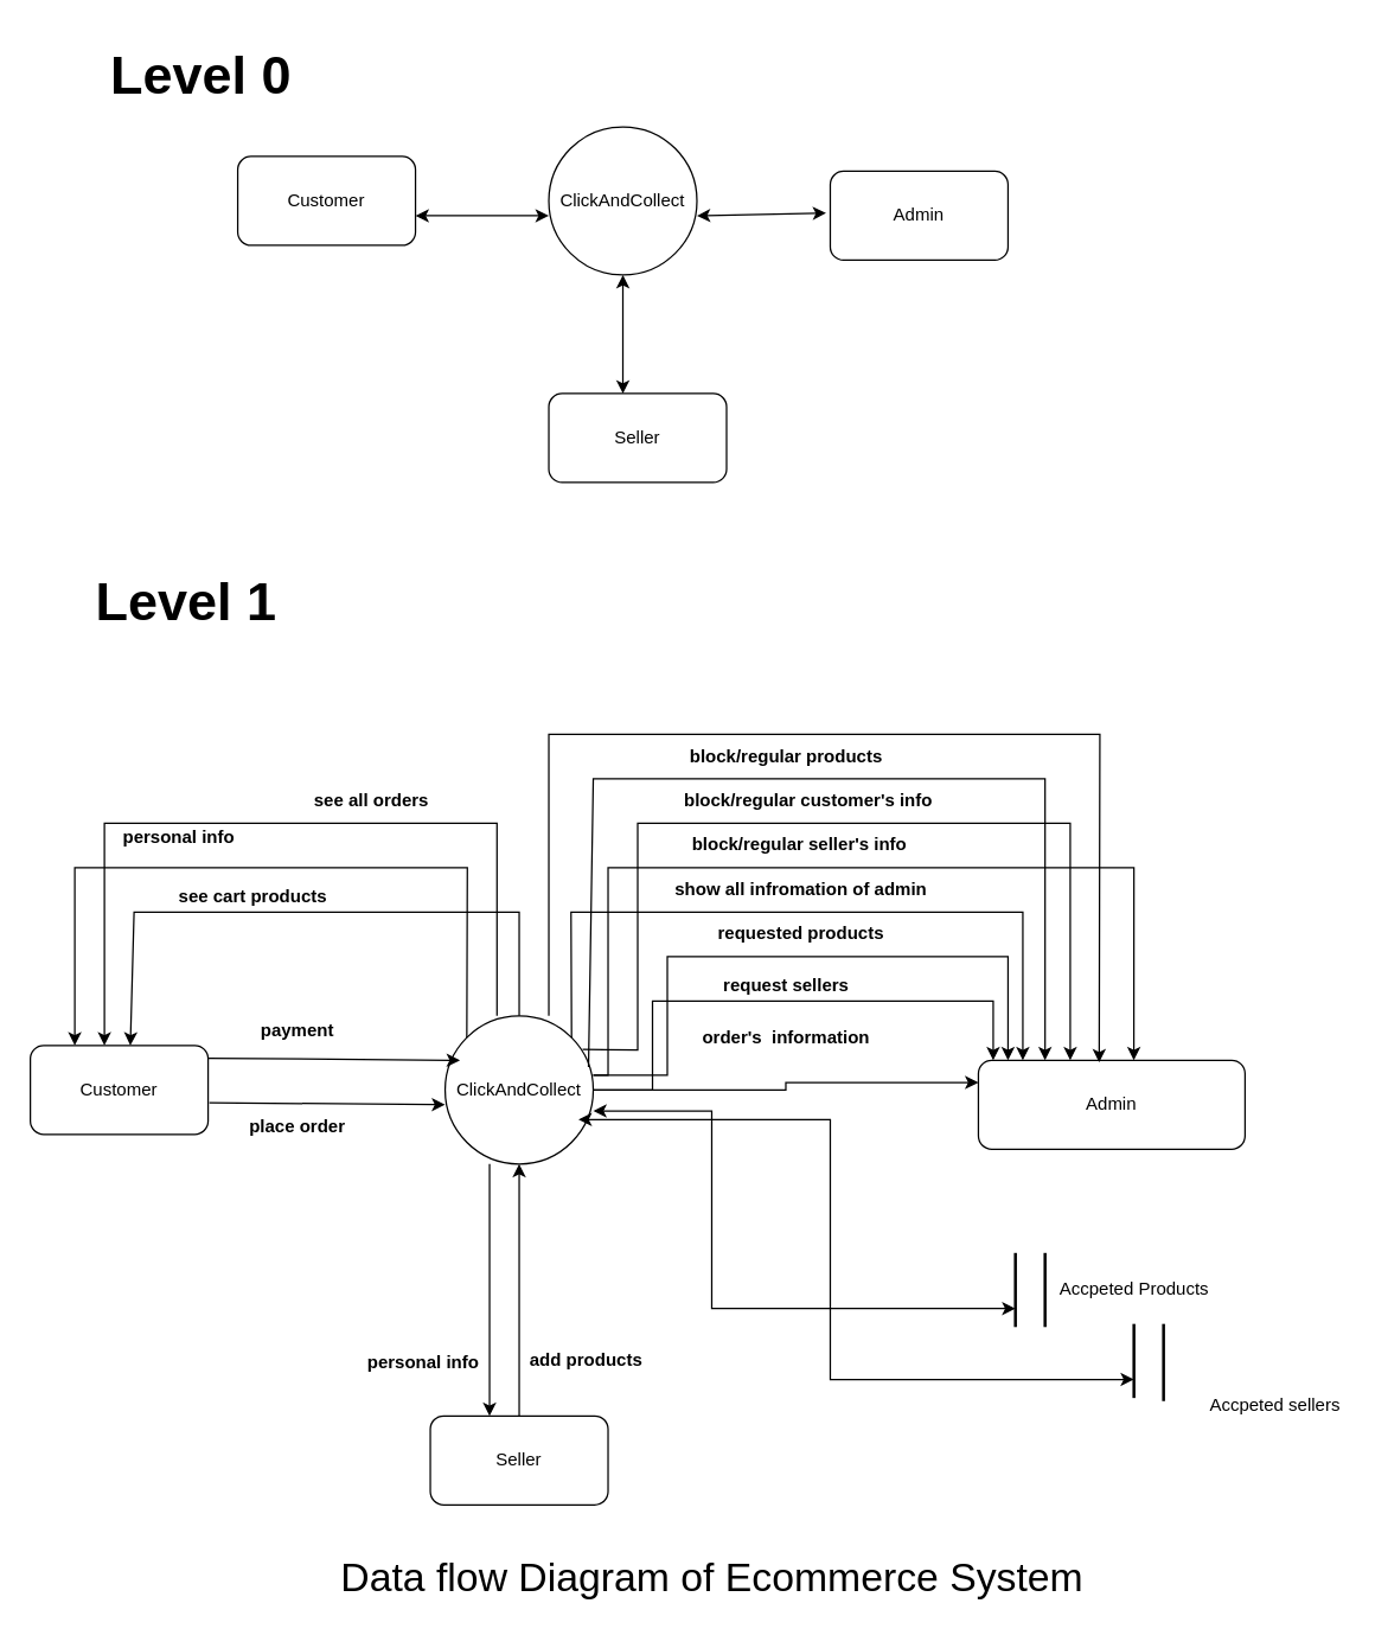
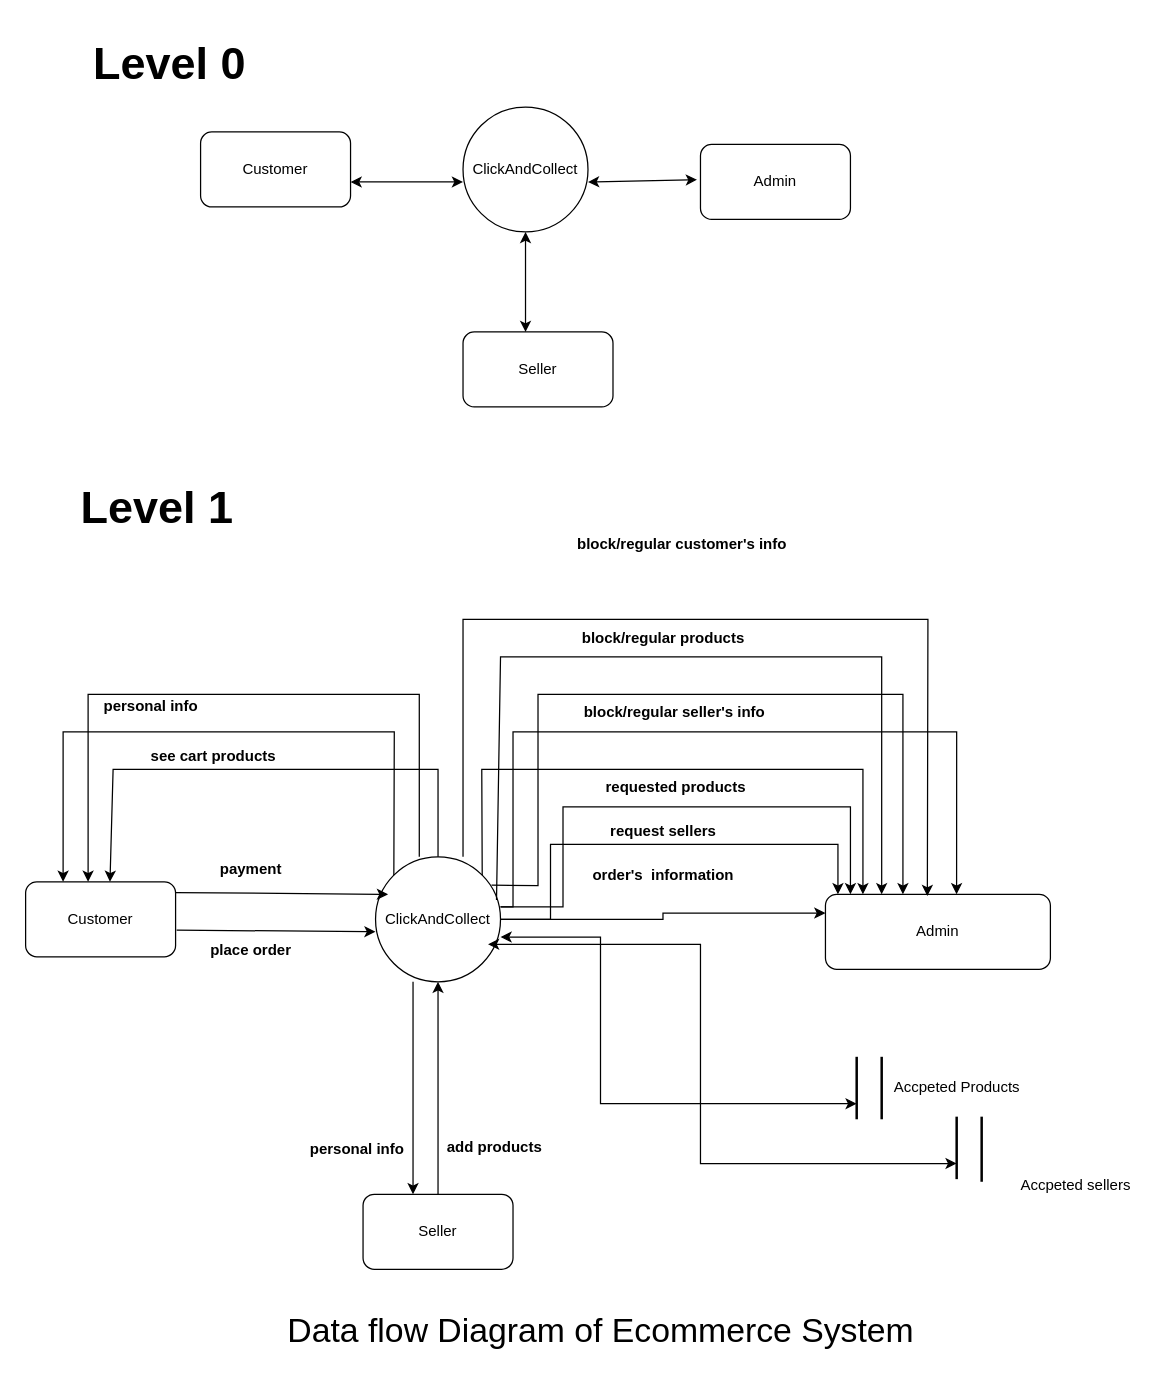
  <mxCell id="0" />
  <mxCell id="1" parent="0" />
  <mxCell id="2" value="&lt;b style=&quot;font-size: 36px;&quot;&gt;Level 0&lt;/b&gt;" style="text;html=1;align=center;verticalAlign=middle;resizable=0;points=[];autosize=1;strokeColor=none;fillColor=none;fontSize=36;" parent="1" vertex="1"><mxGeometry x="60" y="20" width="150" height="60" as="geometry" /></mxCell>
  <mxCell id="3" value="ClickAndCollect" style="ellipse;whiteSpace=wrap;html=1;aspect=fixed;" parent="1" vertex="1"><mxGeometry x="370" y="85" width="100" height="100" as="geometry" /></mxCell>
  <mxCell id="4" value="Customer" style="rounded=1;whiteSpace=wrap;html=1;" parent="1" vertex="1"><mxGeometry x="160" y="105" width="120" height="60" as="geometry" /></mxCell>
  <mxCell id="5" value="Admin" style="rounded=1;whiteSpace=wrap;html=1;" parent="1" vertex="1"><mxGeometry x="560" y="115" width="120" height="60" as="geometry" /></mxCell>
  <mxCell id="6" value="Seller" style="rounded=1;whiteSpace=wrap;html=1;" parent="1" vertex="1"><mxGeometry x="370" y="265" width="120" height="60" as="geometry" /></mxCell>
  <mxCell id="7" value="" style="endArrow=classic;startArrow=classic;html=1;rounded=0;" parent="1" edge="1"><mxGeometry width="50" height="50" relative="1" as="geometry"><mxPoint x="280" y="145" as="sourcePoint" /><mxPoint x="370" y="145" as="targetPoint" /></mxGeometry></mxCell>
  <mxCell id="8" value="" style="endArrow=classic;startArrow=classic;html=1;rounded=0;entryX=-0.028;entryY=0.582;entryDx=0;entryDy=0;entryPerimeter=0;" parent="1" edge="1"><mxGeometry width="50" height="50" relative="1" as="geometry"><mxPoint x="470" y="145" as="sourcePoint" /><mxPoint x="557.2" y="143.2" as="targetPoint" /></mxGeometry></mxCell>
  <mxCell id="9" value="" style="endArrow=classic;startArrow=classic;html=1;rounded=0;entryX=0.5;entryY=1;entryDx=0;entryDy=0;" parent="1" target="3" edge="1"><mxGeometry width="50" height="50" relative="1" as="geometry"><mxPoint x="420" y="265" as="sourcePoint" /><mxPoint x="350" y="225" as="targetPoint" /></mxGeometry></mxCell>
  <mxCell id="10" value="&lt;b style=&quot;font-size: 36px;&quot;&gt;Level 1&lt;/b&gt;" style="text;html=1;align=center;verticalAlign=middle;resizable=0;points=[];autosize=1;strokeColor=none;fillColor=none;fontSize=36;" parent="1" vertex="1"><mxGeometry x="50" y="375" width="150" height="60" as="geometry" /></mxCell>
  <mxCell id="11" style="edgeStyle=orthogonalEdgeStyle;rounded=0;orthogonalLoop=1;jettySize=auto;html=1;entryX=0;entryY=0.25;entryDx=0;entryDy=0;" parent="1" source="12" target="14" edge="1"><mxGeometry relative="1" as="geometry" /></mxCell>
  <mxCell id="12" value="ClickAndCollect" style="ellipse;whiteSpace=wrap;html=1;aspect=fixed;" parent="1" vertex="1"><mxGeometry x="300" y="685" width="100" height="100" as="geometry" /></mxCell>
  <mxCell id="13" value="Customer" style="rounded=1;whiteSpace=wrap;html=1;" parent="1" vertex="1"><mxGeometry x="20" y="705" width="120" height="60" as="geometry" /></mxCell>
  <mxCell id="14" value="Admin" style="rounded=1;whiteSpace=wrap;html=1;" parent="1" vertex="1"><mxGeometry x="660" y="715" width="180" height="60" as="geometry" /></mxCell>
  <mxCell id="15" value="Seller" style="rounded=1;whiteSpace=wrap;html=1;" parent="1" vertex="1"><mxGeometry x="290" y="955" width="120" height="60" as="geometry" /></mxCell>
  <mxCell id="16" value="" style="endArrow=classic;startArrow=none;html=1;rounded=0;exitX=1.007;exitY=0.643;exitDx=0;exitDy=0;exitPerimeter=0;startFill=0;endFill=1;" parent="1" source="13" edge="1"><mxGeometry width="50" height="50" relative="1" as="geometry"><mxPoint x="210" y="745" as="sourcePoint" /><mxPoint x="300" y="745" as="targetPoint" /></mxGeometry></mxCell>
  <mxCell id="17" value="" style="endArrow=classic;startArrow=none;html=1;rounded=0;entryX=0.5;entryY=1;entryDx=0;entryDy=0;endFill=1;startFill=0;" parent="1" target="12" edge="1"><mxGeometry width="50" height="50" relative="1" as="geometry"><mxPoint x="350" y="955" as="sourcePoint" /><mxPoint x="280" y="825" as="targetPoint" /></mxGeometry></mxCell>
  <mxCell id="18" value="" style="endArrow=classic;html=1;rounded=0;entryX=0.25;entryY=0;entryDx=0;entryDy=0;exitX=0.968;exitY=0.346;exitDx=0;exitDy=0;exitPerimeter=0;" parent="1" source="12" target="14" edge="1"><mxGeometry width="50" height="50" relative="1" as="geometry"><mxPoint x="390" y="705" as="sourcePoint" /><mxPoint x="650" y="545" as="targetPoint" /><Array as="points"><mxPoint x="400" y="525" /><mxPoint x="705" y="525" /></Array></mxGeometry></mxCell>
  <mxCell id="19" value="" style="endArrow=classic;html=1;rounded=0;entryX=0.583;entryY=0;entryDx=0;entryDy=0;entryPerimeter=0;" parent="1" target="14" edge="1"><mxGeometry width="50" height="50" relative="1" as="geometry"><mxPoint x="400" y="725" as="sourcePoint" /><mxPoint x="700" y="685" as="targetPoint" /><Array as="points"><mxPoint x="410" y="725" /><mxPoint x="410" y="585" /><mxPoint x="765" y="585" /></Array></mxGeometry></mxCell>
  <mxCell id="20" value="" style="endArrow=classic;html=1;rounded=0;exitX=0.928;exitY=0.226;exitDx=0;exitDy=0;exitPerimeter=0;" parent="1" source="12" edge="1"><mxGeometry width="50" height="50" relative="1" as="geometry"><mxPoint x="380" y="685" as="sourcePoint" /><mxPoint x="722" y="715" as="targetPoint" /><Array as="points"><mxPoint x="430" y="708" /><mxPoint x="430" y="555" /><mxPoint x="722" y="555" /></Array></mxGeometry></mxCell>
- <mxCell id="21" value="&lt;b&gt;show all infromation of admin&lt;/b&gt;" style="text;html=1;align=center;verticalAlign=middle;resizable=0;points=[];autosize=1;strokeColor=none;fillColor=none;" parent="1" vertex="1"><mxGeometry x="445" y="585" width="190" height="30" as="geometry" /></mxCell>
  <mxCell id="22" value="&lt;b&gt;block/regular seller's info&lt;/b&gt;" style="text;html=1;align=center;verticalAlign=middle;resizable=0;points=[];autosize=1;strokeColor=none;fillColor=none;" parent="1" vertex="1"><mxGeometry x="454" y="555" width="170" height="30" as="geometry" /></mxCell>
  <mxCell id="23" style="edgeStyle=orthogonalEdgeStyle;rounded=0;orthogonalLoop=1;jettySize=auto;html=1;entryX=0.75;entryY=0.5;entryDx=0;entryDy=0;entryPerimeter=0;exitX=1;exitY=0.642;exitDx=0;exitDy=0;exitPerimeter=0;startArrow=classic;startFill=1;" parent="1" source="12" target="24" edge="1"><mxGeometry relative="1" as="geometry"><Array as="points"><mxPoint x="480" y="749" /><mxPoint x="480" y="883" /></Array></mxGeometry></mxCell>
  <mxCell id="24" value="" style="line;strokeWidth=2;direction=south;html=1;" parent="1" vertex="1"><mxGeometry x="680" y="845" width="10" height="50" as="geometry" /></mxCell>
  <mxCell id="25" value="" style="line;strokeWidth=2;direction=south;html=1;" parent="1" vertex="1"><mxGeometry x="700" y="845" width="10" height="50" as="geometry" /></mxCell>
  <mxCell id="26" style="edgeStyle=orthogonalEdgeStyle;rounded=0;orthogonalLoop=1;jettySize=auto;html=1;entryX=0.75;entryY=0.5;entryDx=0;entryDy=0;entryPerimeter=0;endArrow=classic;endFill=1;startArrow=classic;startFill=1;" parent="1" target="27" edge="1"><mxGeometry relative="1" as="geometry"><mxPoint x="390" y="755" as="sourcePoint" /><Array as="points"><mxPoint x="560" y="755" /><mxPoint x="560" y="930" /></Array></mxGeometry></mxCell>
  <mxCell id="27" value="" style="line;strokeWidth=2;direction=south;html=1;" parent="1" vertex="1"><mxGeometry x="760" y="892.9" width="10" height="50" as="geometry" /></mxCell>
  <mxCell id="28" value="" style="line;strokeWidth=2;direction=south;html=1;" parent="1" vertex="1"><mxGeometry x="780" y="892.9" width="10" height="52.1" as="geometry" /></mxCell>
- <mxCell id="29" value="&lt;b&gt;block/regular customer's info&lt;/b&gt;" style="text;html=1;align=center;verticalAlign=middle;resizable=0;points=[];autosize=1;strokeColor=none;fillColor=none;" parent="1" vertex="1"><mxGeometry x="450" y="525" width="190" height="30" as="geometry" /></mxCell>
+ <mxCell id="29" value="&lt;b&gt;block/regular customer's info&lt;/b&gt;" style="text;html=1;align=center;verticalAlign=middle;resizable=0;points=[];autosize=1;strokeColor=none;fillColor=none;" parent="1" vertex="1"><mxGeometry x="450" y="420" width="190" height="30" as="geometry" /></mxCell>
  <mxCell id="30" value="" style="endArrow=classic;html=1;rounded=0;exitX=1;exitY=0;exitDx=0;exitDy=0;" parent="1" source="12" edge="1"><mxGeometry width="50" height="50" relative="1" as="geometry"><mxPoint x="370" y="685" as="sourcePoint" /><mxPoint x="690" y="715" as="targetPoint" /><Array as="points"><mxPoint x="385" y="615" /><mxPoint x="690" y="615" /></Array></mxGeometry></mxCell>
  <mxCell id="31" value="&lt;b&gt;requested products&lt;/b&gt;" style="text;html=1;align=center;verticalAlign=middle;resizable=0;points=[];autosize=1;strokeColor=none;fillColor=none;" parent="1" vertex="1"><mxGeometry x="470" y="615" width="140" height="30" as="geometry" /></mxCell>
  <mxCell id="32" value="" style="endArrow=classic;html=1;rounded=0;" parent="1" edge="1"><mxGeometry width="50" height="50" relative="1" as="geometry"><mxPoint x="400" y="725" as="sourcePoint" /><mxPoint x="680" y="715" as="targetPoint" /><Array as="points"><mxPoint x="450" y="725" /><mxPoint x="450" y="645" /><mxPoint x="680" y="645" /></Array></mxGeometry></mxCell>
  <mxCell id="33" value="" style="endArrow=classic;html=1;rounded=0;" parent="1" edge="1"><mxGeometry width="50" height="50" relative="1" as="geometry"><mxPoint x="400" y="735" as="sourcePoint" /><mxPoint x="670" y="715" as="targetPoint" /><Array as="points"><mxPoint x="440" y="735" /><mxPoint x="440" y="675" /><mxPoint x="670" y="675" /></Array></mxGeometry></mxCell>
  <mxCell id="34" value="&lt;b&gt;request sellers&lt;/b&gt;" style="text;html=1;align=center;verticalAlign=middle;resizable=0;points=[];autosize=1;strokeColor=none;fillColor=none;" parent="1" vertex="1"><mxGeometry x="475" y="650" width="110" height="30" as="geometry" /></mxCell>
  <mxCell id="35" value="&lt;b&gt;order's&amp;nbsp; information&lt;/b&gt;" style="text;html=1;align=center;verticalAlign=middle;resizable=0;points=[];autosize=1;strokeColor=none;fillColor=none;" parent="1" vertex="1"><mxGeometry x="460" y="685" width="140" height="30" as="geometry" /></mxCell>
  <mxCell id="36" value="" style="endArrow=classic;html=1;rounded=0;entryX=0.453;entryY=0.023;entryDx=0;entryDy=0;exitX=0.968;exitY=0.346;exitDx=0;exitDy=0;exitPerimeter=0;entryPerimeter=0;" parent="1" target="14" edge="1"><mxGeometry width="50" height="50" relative="1" as="geometry"><mxPoint x="370" y="685" as="sourcePoint" /><mxPoint x="678.2" y="680.4" as="targetPoint" /><Array as="points"><mxPoint x="370" y="495" /><mxPoint x="742" y="495" /></Array></mxGeometry></mxCell>
  <mxCell id="37" value="&lt;b&gt;block/regular products&lt;/b&gt;" style="text;html=1;align=center;verticalAlign=middle;resizable=0;points=[];autosize=1;strokeColor=none;fillColor=none;" parent="1" vertex="1"><mxGeometry x="455" y="495" width="150" height="30" as="geometry" /></mxCell>
  <mxCell id="38" value="Accpeted Products" style="text;html=1;align=center;verticalAlign=middle;resizable=0;points=[];autosize=1;strokeColor=none;fillColor=none;" parent="1" vertex="1"><mxGeometry x="705" y="855" width="120" height="30" as="geometry" /></mxCell>
  <mxCell id="39" value="Accpeted sellers" style="text;html=1;align=center;verticalAlign=middle;resizable=0;points=[];autosize=1;strokeColor=none;fillColor=none;" parent="1" vertex="1"><mxGeometry x="805" y="932.9" width="110" height="30" as="geometry" /></mxCell>
  <mxCell id="40" value="&lt;b&gt;add products&lt;/b&gt;" style="text;html=1;align=center;verticalAlign=middle;resizable=0;points=[];autosize=1;strokeColor=none;fillColor=none;" parent="1" vertex="1"><mxGeometry x="345" y="902.9" width="100" height="30" as="geometry" /></mxCell>
  <mxCell id="41" value="" style="endArrow=none;startArrow=classic;html=1;rounded=0;entryX=0.5;entryY=1;entryDx=0;entryDy=0;endFill=0;startFill=1;" parent="1" edge="1"><mxGeometry width="50" height="50" relative="1" as="geometry"><mxPoint x="330" y="955" as="sourcePoint" /><mxPoint x="330" y="785" as="targetPoint" /></mxGeometry></mxCell>
  <mxCell id="42" value="&lt;b&gt;personal info&lt;/b&gt;" style="text;html=1;align=center;verticalAlign=middle;resizable=0;points=[];autosize=1;strokeColor=none;fillColor=none;" parent="1" vertex="1"><mxGeometry x="235" y="903.95" width="100" height="30" as="geometry" /></mxCell>
  <mxCell id="43" value="" style="endArrow=none;startArrow=classic;html=1;rounded=0;exitX=0.25;exitY=0;exitDx=0;exitDy=0;startFill=1;endFill=0;entryX=0;entryY=0;entryDx=0;entryDy=0;" parent="1" source="13" target="12" edge="1"><mxGeometry width="50" height="50" relative="1" as="geometry"><mxPoint x="120.84" y="629.29" as="sourcePoint" /><mxPoint x="280" y="630.71" as="targetPoint" /><Array as="points"><mxPoint x="50" y="585" /><mxPoint x="315" y="585" /></Array></mxGeometry></mxCell>
  <mxCell id="44" value="" style="endArrow=none;startArrow=classic;html=1;rounded=0;exitX=0.25;exitY=0;exitDx=0;exitDy=0;startFill=1;endFill=0;" parent="1" edge="1"><mxGeometry width="50" height="50" relative="1" as="geometry"><mxPoint x="70" y="705" as="sourcePoint" /><mxPoint x="335" y="685" as="targetPoint" /><Array as="points"><mxPoint x="70" y="555" /><mxPoint x="335" y="555" /></Array></mxGeometry></mxCell>
  <mxCell id="45" value="&lt;b&gt;personal info&lt;/b&gt;" style="text;html=1;align=center;verticalAlign=middle;resizable=0;points=[];autosize=1;strokeColor=none;fillColor=none;" parent="1" vertex="1"><mxGeometry x="70" y="550" width="100" height="30" as="geometry" /></mxCell>
- <mxCell id="46" value="&lt;b&gt;see all orders&lt;/b&gt;" style="text;html=1;align=center;verticalAlign=middle;resizable=0;points=[];autosize=1;strokeColor=none;fillColor=none;" parent="1" vertex="1"><mxGeometry x="200" y="525" width="100" height="30" as="geometry" /></mxCell>
  <mxCell id="47" value="" style="endArrow=none;startArrow=classic;html=1;rounded=0;exitX=0.25;exitY=0;exitDx=0;exitDy=0;startFill=1;endFill=0;entryX=0.5;entryY=0;entryDx=0;entryDy=0;" parent="1" target="12" edge="1"><mxGeometry width="50" height="50" relative="1" as="geometry"><mxPoint x="87.5" y="705" as="sourcePoint" /><mxPoint x="352.145" y="699.645" as="targetPoint" /><Array as="points"><mxPoint x="90" y="615" /><mxPoint x="350" y="615" /></Array></mxGeometry></mxCell>
  <mxCell id="48" value="&lt;b&gt;see cart products&lt;br&gt;&lt;/b&gt;" style="text;html=1;align=center;verticalAlign=middle;resizable=0;points=[];autosize=1;strokeColor=none;fillColor=none;" parent="1" vertex="1"><mxGeometry x="110" y="590" width="120" height="30" as="geometry" /></mxCell>
  <mxCell id="49" value="" style="endArrow=classic;startArrow=none;html=1;rounded=0;exitX=1.007;exitY=0.643;exitDx=0;exitDy=0;exitPerimeter=0;startFill=0;endFill=1;" parent="1" edge="1"><mxGeometry width="50" height="50" relative="1" as="geometry"><mxPoint x="140" y="713.58" as="sourcePoint" /><mxPoint x="310" y="715" as="targetPoint" /></mxGeometry></mxCell>
  <mxCell id="50" value="&lt;b&gt;payment&lt;/b&gt;" style="text;html=1;align=center;verticalAlign=middle;resizable=0;points=[];autosize=1;strokeColor=none;fillColor=none;" parent="1" vertex="1"><mxGeometry x="165" y="680" width="70" height="30" as="geometry" /></mxCell>
  <mxCell id="51" value="&lt;b&gt;place order&lt;/b&gt;" style="text;html=1;align=center;verticalAlign=middle;resizable=0;points=[];autosize=1;strokeColor=none;fillColor=none;" parent="1" vertex="1"><mxGeometry x="155" y="745" width="90" height="30" as="geometry" /></mxCell>
  <mxCell id="52" value="Data flow Diagram of Ecommerce System" style="text;html=1;align=center;verticalAlign=middle;resizable=0;points=[];autosize=1;strokeColor=none;fillColor=none;fontSize=27;" vertex="1" parent="1"><mxGeometry x="220" y="1040" width="520" height="50" as="geometry" /></mxCell>
